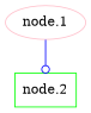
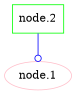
  digraph {
    rankdir=TB
    "node.1" [color=pink shape=oval]
    "node.2" [color=green shape=rect]
-   "node.1" -> "node.2" [arrowhead=odot color=blue]
+   "node.2" -> "node.1" [arrowhead=odot color=blue]
  }
